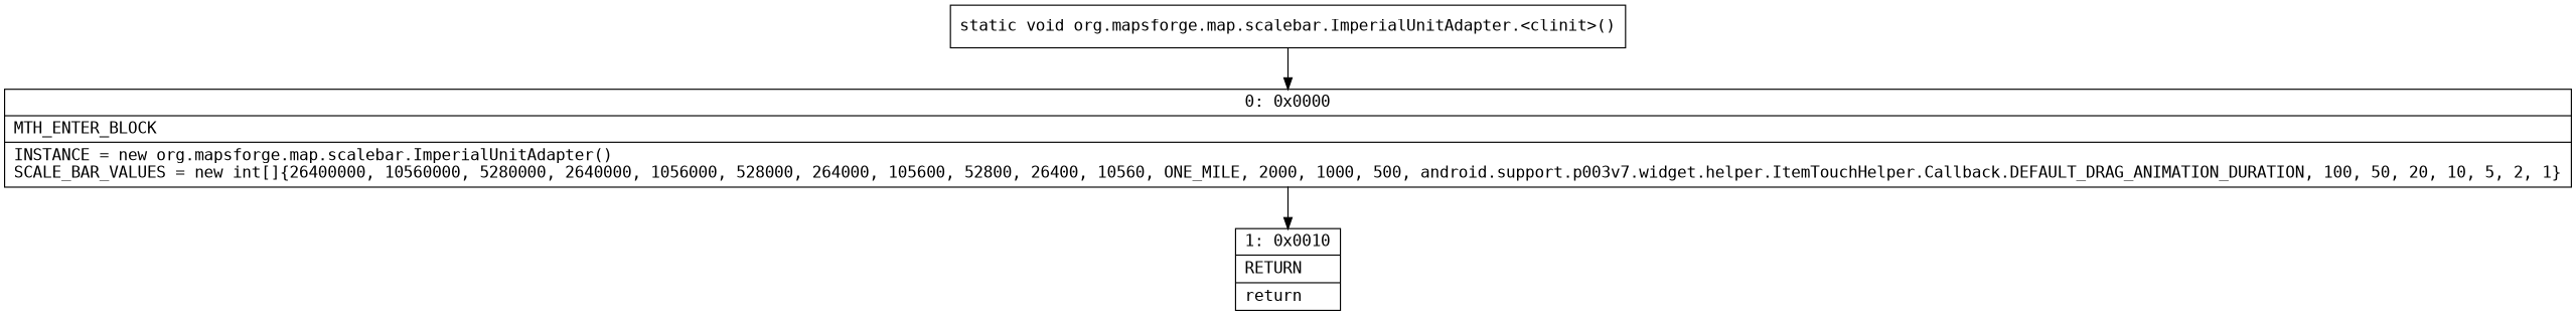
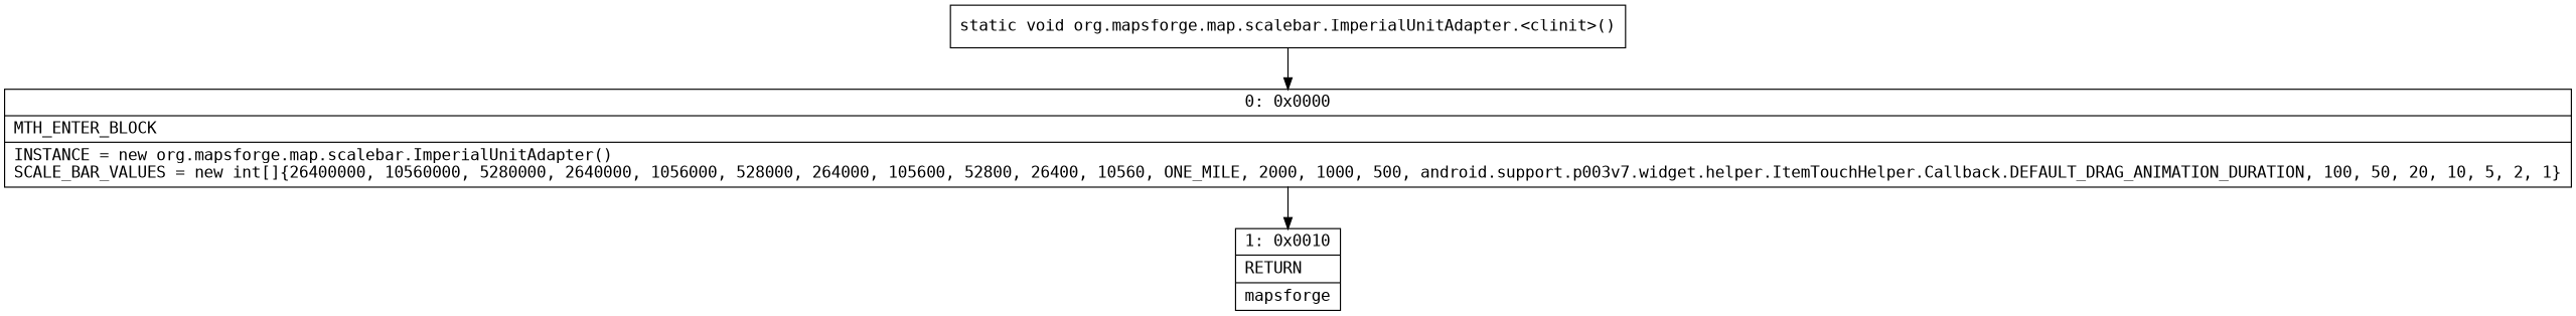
  digraph {
    fontname="DejaVu Sans Mono"
    node [shape=record fontname="DejaVu Sans Mono"]
    edge [fontname="DejaVu Sans Mono"]
    n1 [label="{0\:\ 0x0000|MTH_ENTER_BLOCK\l|INSTANCE = new org.mapsforge.map.scalebar.ImperialUnitAdapter()\lSCALE_BAR_VALUES = new int[]\{26400000, 10560000, 5280000, 2640000, 1056000, 528000, 264000, 105600, 52800, 26400, 10560, ONE_MILE, 2000, 1000, 500, android.support.p003v7.widget.helper.ItemTouchHelper.Callback.DEFAULT_DRAG_ANIMATION_DURATION, 100, 50, 20, 10, 5, 2, 1\}\l}"]
-   n2 [label="{1\:\ 0x0010|RETURN\l|return\l}"]
+   n2 [label="{1\:\ 0x0010|RETURN\l|mapsforge\l}"]
    n3 [label="{static void org.mapsforge.map.scalebar.ImperialUnitAdapter.\<clinit\>() }"]
    n1 -> n2
    n3 -> n1
  }
